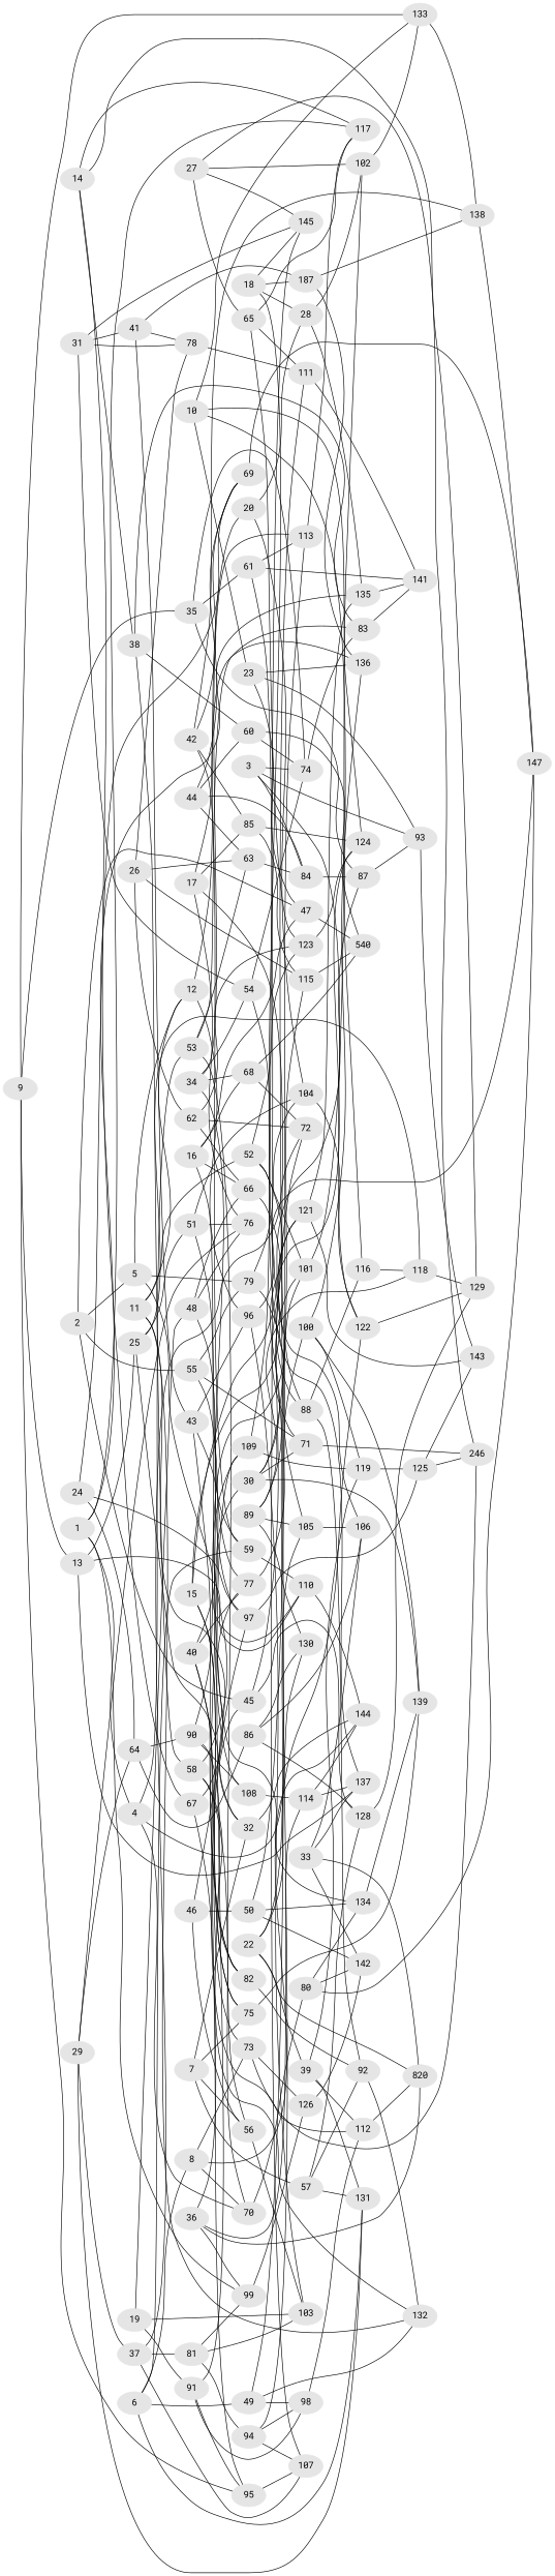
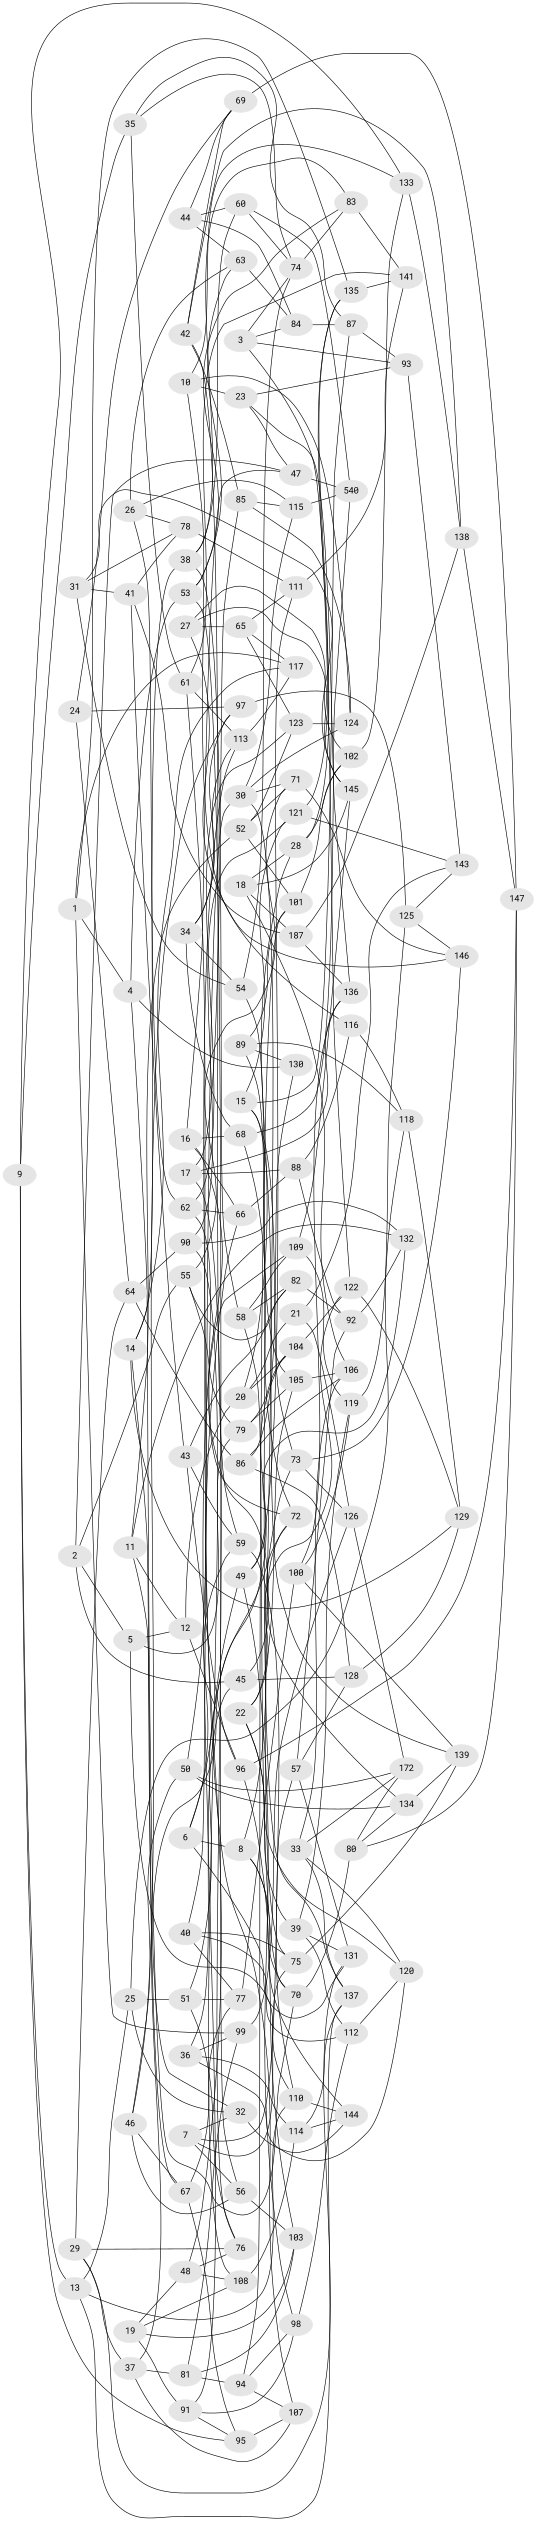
  graph {
    fontname="Roboto Mono"
    rankdir=LR
    node [color=gray90 fontname="Roboto Mono" style=filled]
    edge [fontname="Roboto Mono"]
    1
    4
    99
    117
    135
    53
    70
    130
    126
    141
    2
    5
    45
    47
    55
    12
    79
    110
    72
    128
    n21 [label=540]
    71
    82
    3
    74
    84
    93
    122
    83
    87
    143
    129
    56
    63
    80
    20
    96
    104
    105
    144
    6
    8
    49
    59
    131
    73
    132
    98
    111
    7
    32
    57
    75
    103
    92
    139
-   146 [label=246]
+   146
    9
    13
    35
    95
    133
    25
    137
    61
    107
    138
    10
    23
    116
    124
    136
    118
    11
    52
    101
    123
    28
+   21
    147
    51
    14
    38
    67
    58
    60
    77
    15
    121
    16
    66
    68
    134
    88
    17
    76
    85
    115
    18
    106
    n101 [label=187]
    145
    102
    19
    48
    91
    108
    109
    114
    24
    64
    69
    97
-   142
+   142 [label=172]
    22
    39
-   120 [label=820]
+   120
    112
    119
    86
    90
    125
    26
    62
    78
    27
    65
    29
    37
    81
    30
    31
    41
    54
    43
    33
    34
    113
    36
    94
    40
    100
    42
    44
    46
    50
    89
    1 -- 4
    1 -- 99
    1 -- 117
    1 -- 135
    4 -- 53
    4 -- 70
    4 -- 130
    99 -- 126
    135 -- 141
    53 -- 83
    53 -- 56
    53 -- 63
    70 -- 80
    126 -- 142
    2 -- 5
    2 -- 45
    2 -- 47
    2 -- 55
    5 -- 12
    5 -- 79
    5 -- 110
    45 -- 72
    45 -- 128
    47 -- n21
    55 -- 79
    55 -- 71
    55 -- 82
    12 -- 20
    12 -- 96
    79 -- 104
    79 -- 105
    110 -- 144
    128 -- 129
    71 -- 146
    82 -- 92
    3 -- 74
    3 -- 84
    3 -- 93
    3 -- 122
    74 -- 83
    84 -- 87
    93 -- 143
    122 -- 129
    83 -- 141
    87 -- 93
    56 -- 103
    63 -- 84
    80 -- 147
    80 -- 134
    80 -- 142
    20 -- 104
    20 -- 28
+   20 -- 21
    96 -- 103
    96 -- 147
    104 -- 122
    105 -- 106
    6 -- 8
    6 -- 49
    6 -- 59
    6 -- 131
    8 -- 70
    8 -- 144
    8 -- 73
    49 -- 132
    49 -- 98
    49 -- 111
    59 -- 110
    73 -- 126
    73 -- 146
    98 -- 112
    111 -- 141
    7 -- 56
    7 -- 32
    7 -- 57
    7 -- 75
    32 -- 144
    57 -- 128
    57 -- 131
    57 -- 92
    75 -- 139
    92 -- 132
    9 -- 13
    9 -- 35
    9 -- 95
    9 -- 133
    13 -- 110
    13 -- 25
    13 -- 137
    35 -- 74
    35 -- 87
    35 -- 61
    95 -- 107
    133 -- 138
    25 -- 32
    25 -- 118
    25 -- 51
    61 -- 141
    61 -- 107
    61 -- 113
    138 -- 147
    10 -- 133
    10 -- 23
    10 -- 116
    10 -- 124
    23 -- 47
    23 -- 93
    23 -- 136
    116 -- 118
    118 -- 129
    11 -- 12
    11 -- 132
    11 -- 32
    11 -- 52
    52 -- 71
    52 -- 101
    52 -- 123
    101 -- 102
    123 -- 124
    28 -- 135
    28 -- 102
+   21 -- 126
+   21 -- 143
    51 -- 104
    51 -- 77
    51 -- 76
    14 -- 117
    14 -- 129
    14 -- 38
    14 -- 67
    38 -- 83
    38 -- 58
    38 -- 60
    67 -- 95
    67 -- 77
    58 -- 70
    58 -- 82
    58 -- 109
    60 -- n21
    60 -- 74
    77 -- 100
    15 -- 87
    15 -- 73
    15 -- 75
    15 -- 121
    121 -- 135
    121 -- 143
    16 -- 47
    16 -- 66
    16 -- 68
    16 -- 134
    66 -- 88
    68 -- 72
    68 -- n21
    134 -- 139
    88 -- 92
    88 -- 116
    17 -- 136
    17 -- 88
    17 -- 76
    17 -- 85
    85 -- 124
    85 -- 115
    115 -- n21
    18 -- 28
    18 -- 106
    18 -- n101
    18 -- 145
    n101 -- 138
    n101 -- 136
    102 -- 133
    19 -- 103
    19 -- 48
    19 -- 91
+   19 -- 108
    48 -- 66
    48 -- 76
    48 -- 108
    91 -- 98
    91 -- 95
    91 -- 109
    108 -- 114
    109 -- 145
    109 -- 119
    114 -- 144
    114 -- 137
    24 -- 64
    24 -- 69
    24 -- 97
    64 -- 86
    64 -- 90
    69 -- 147
    97 -- 125
    22 -- 122
    22 -- 105
    22 -- 39
    22 -- 120
    39 -- 131
    39 -- 112
    39 -- 119
    112 -- 120
    119 -- 125
    86 -- 130
    86 -- 128
    86 -- 106
    90 -- 132
    90 -- 121
    90 -- 108
    125 -- 143
    125 -- 146
    26 -- 63
    26 -- 115
    26 -- 62
    26 -- 78
    62 -- 72
    62 -- 123
    62 -- 66
    78 -- 111
    27 -- 146
    27 -- 145
    27 -- 102
    27 -- 65
    65 -- 117
    65 -- 111
    65 -- 123
    29 -- 131
    29 -- 76
    29 -- 64
    29 -- 37
    37 -- 72
    37 -- 107
    37 -- 81
    81 -- 99
    81 -- 103
    81 -- 94
    30 -- 71
    30 -- 139
    30 -- 124
    30 -- 115
    31 -- 145
    31 -- 78
    31 -- 41
    31 -- 54
    41 -- n101
    41 -- 78
    41 -- 43
    54 -- 74
    54 -- 137
    43 -- 82
    43 -- 96
    43 -- 59
    33 -- 137
    33 -- 106
    33 -- 142
    33 -- 120
    34 -- 68
    34 -- 97
    34 -- 54
    34 -- 113
    113 -- 117
    36 -- 99
    36 -- 45
    36 -- 114
    36 -- 120
    94 -- 98
    94 -- 107
    94 -- 101
    40 -- 75
    40 -- 77
    40 -- 112
    40 -- 30
    100 -- 139
    100 -- 136
    100 -- 119
    42 -- 59
    42 -- 138
    42 -- 85
    42 -- 69
    44 -- 84
    44 -- 63
    44 -- 60
    44 -- 69
    46 -- 56
+   46 -- 67
    46 -- 97
    46 -- 50
    50 -- 134
    50 -- 142
    50 -- 113
    89 -- 130
    89 -- 105
    89 -- 118
    89 -- 101
  }
